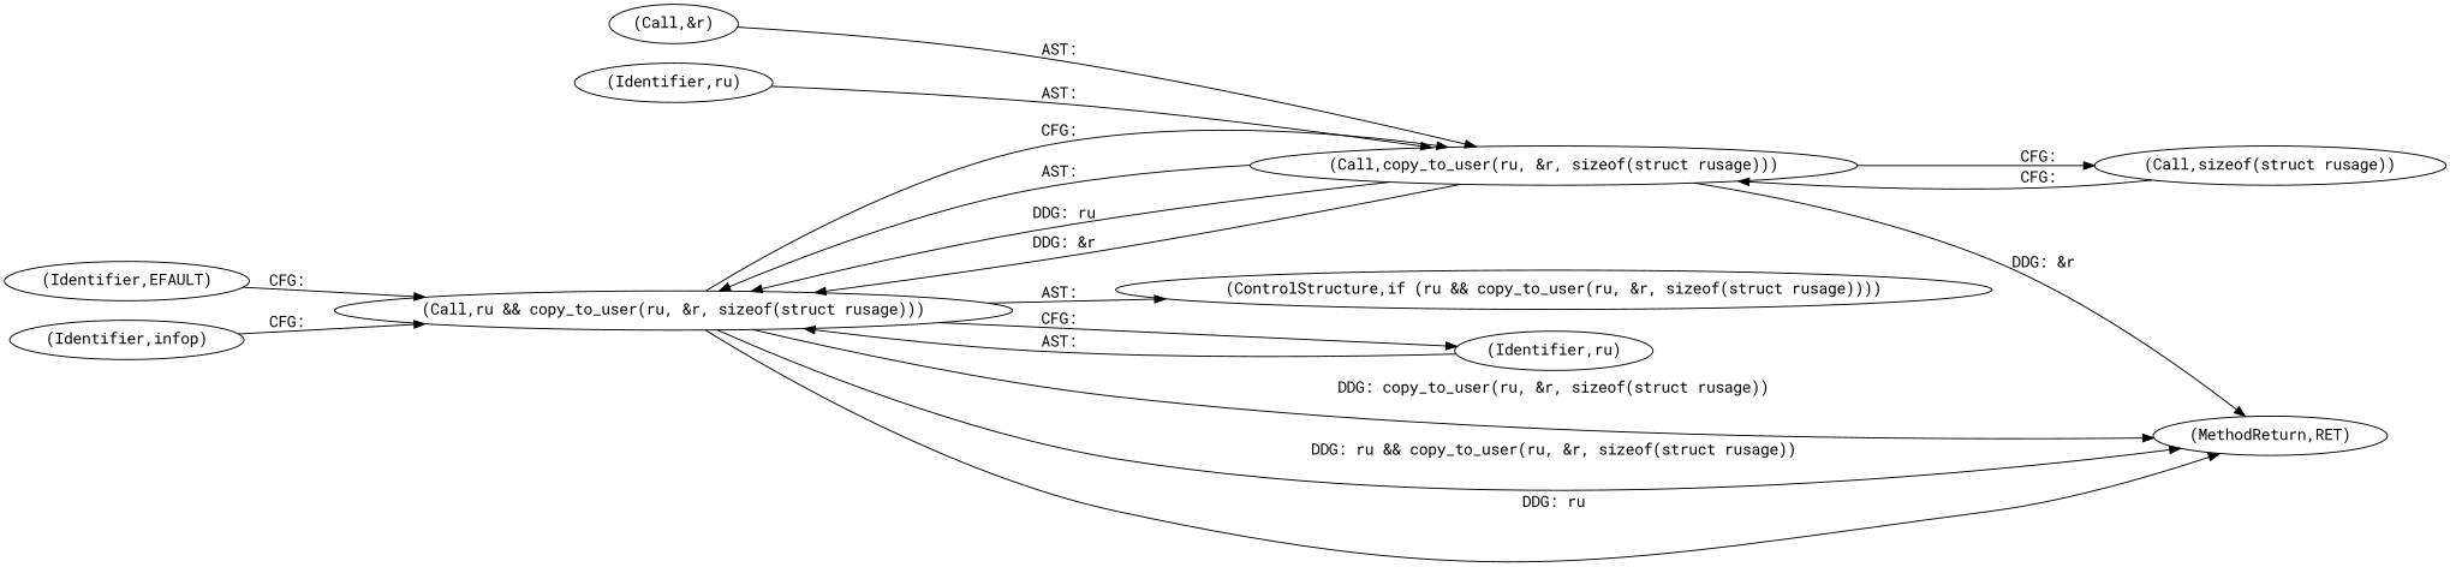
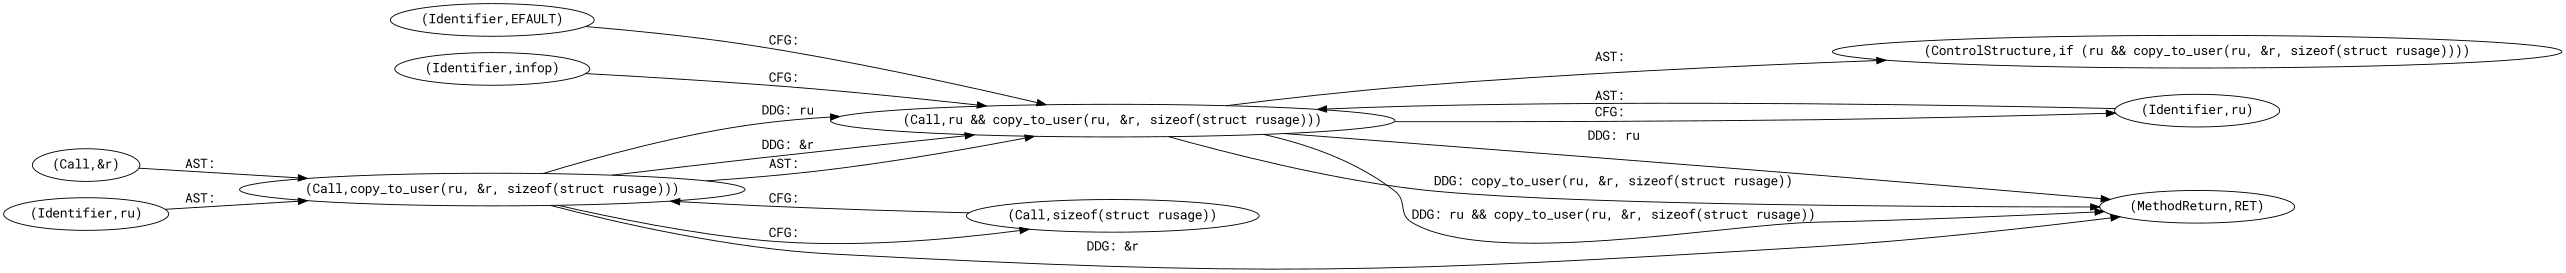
  digraph {
    fontname="Roboto Mono"
    rankdir=LR
    node [fontname="Roboto Mono"]
    edge [fontname="Roboto Mono"]
    n1 [label="(Call,ru && copy_to_user(ru, &r, sizeof(struct rusage)))"]
    n2 [label="(Call,copy_to_user(ru, &r, sizeof(struct rusage)))"]
    n3 [label="(ControlStructure,if (ru && copy_to_user(ru, &r, sizeof(struct rusage))))"]
    n4 [label="(Identifier,ru)"]
    n5 [label="(MethodReturn,RET)"]
    n6 [label="(Call,sizeof(struct rusage))"]
    n7 [label="(Call,&r)"]
    n8 [label="(Identifier,EFAULT)"]
    n9 [label="(Identifier,infop)"]
    n10 [label="(Identifier,ru)"]
-   n1 -> n2 [label="CFG: "]
    n1 -> n3 [label="AST: "]
    n1 -> n4 [label="CFG: "]
    n1 -> n5 [label="DDG: copy_to_user(ru, &r, sizeof(struct rusage))"]
    n1 -> n5 [label="DDG: ru && copy_to_user(ru, &r, sizeof(struct rusage))"]
    n1 -> n5 [label="DDG: ru"]
    n2 -> n1 [label="AST: "]
    n2 -> n1 [label="DDG: ru"]
    n2 -> n1 [label="DDG: &r"]
    n2 -> n5 [label="DDG: &r"]
    n2 -> n6 [label="CFG: "]
    n4 -> n1 [label="AST: "]
    n6 -> n2 [label="CFG: "]
    n7 -> n2 [label="AST: "]
    n8 -> n1 [label="CFG: "]
    n9 -> n1 [label="CFG: "]
    n10 -> n2 [label="AST: "]
  }
